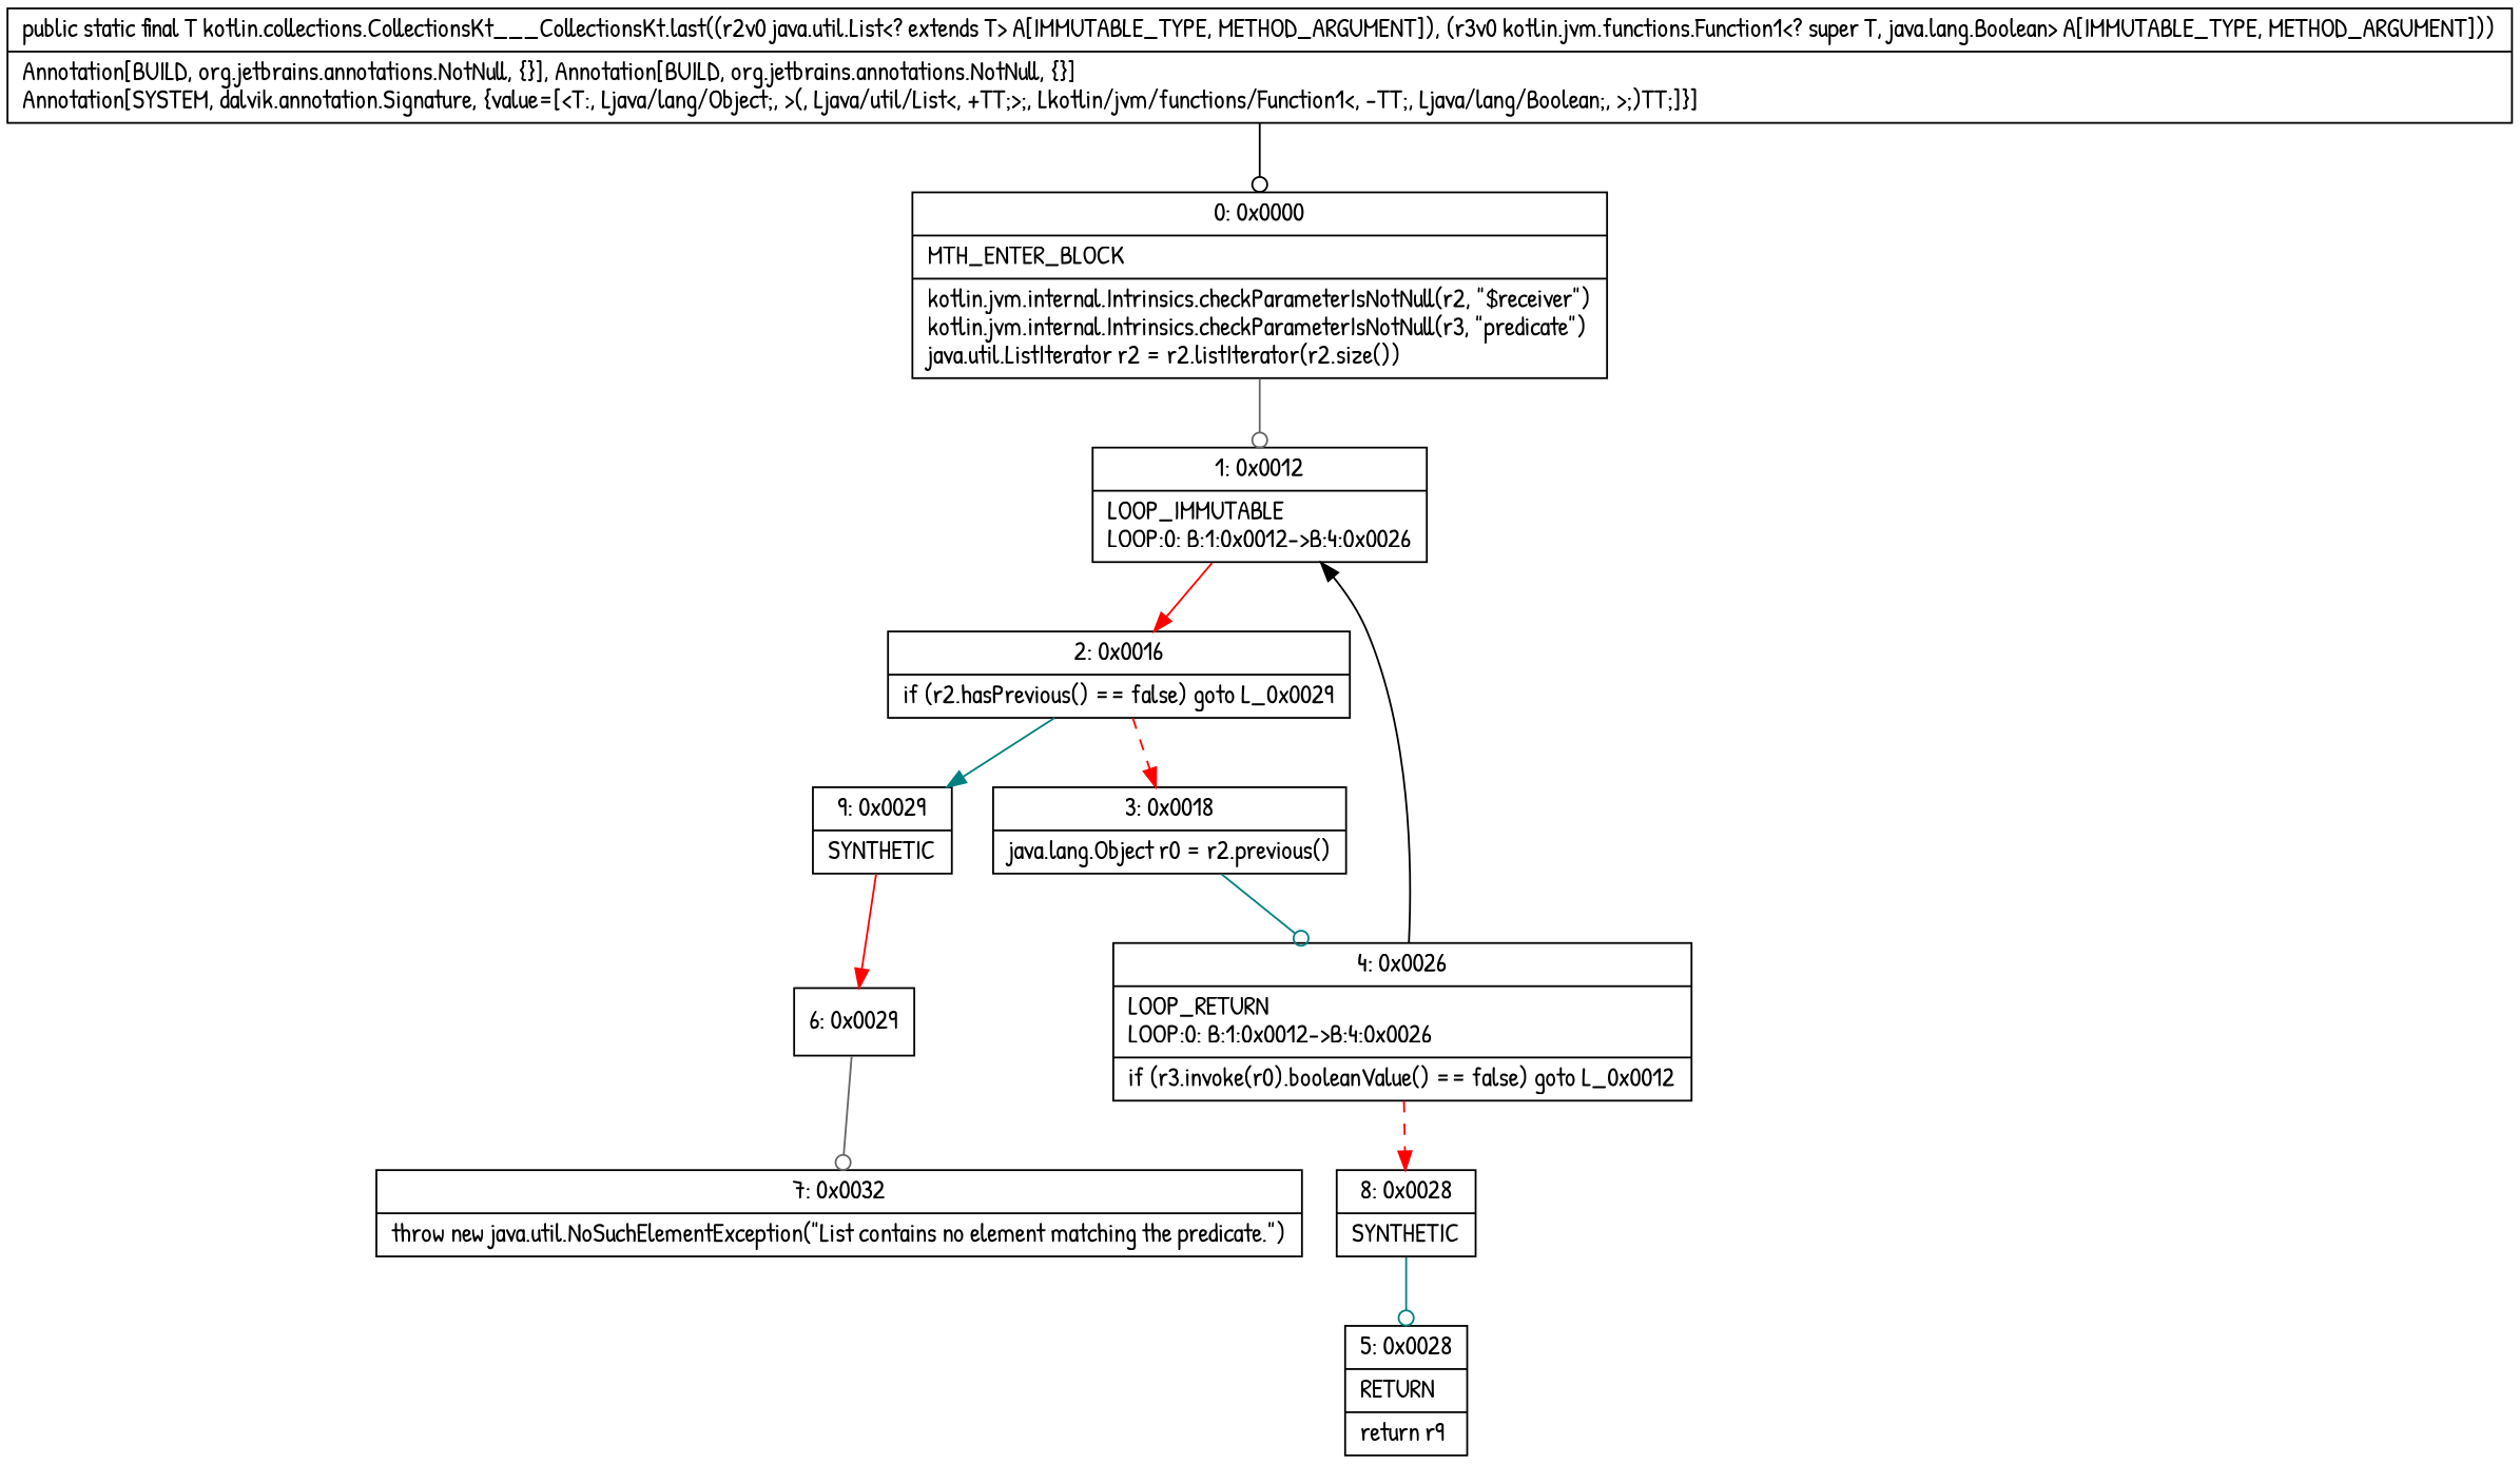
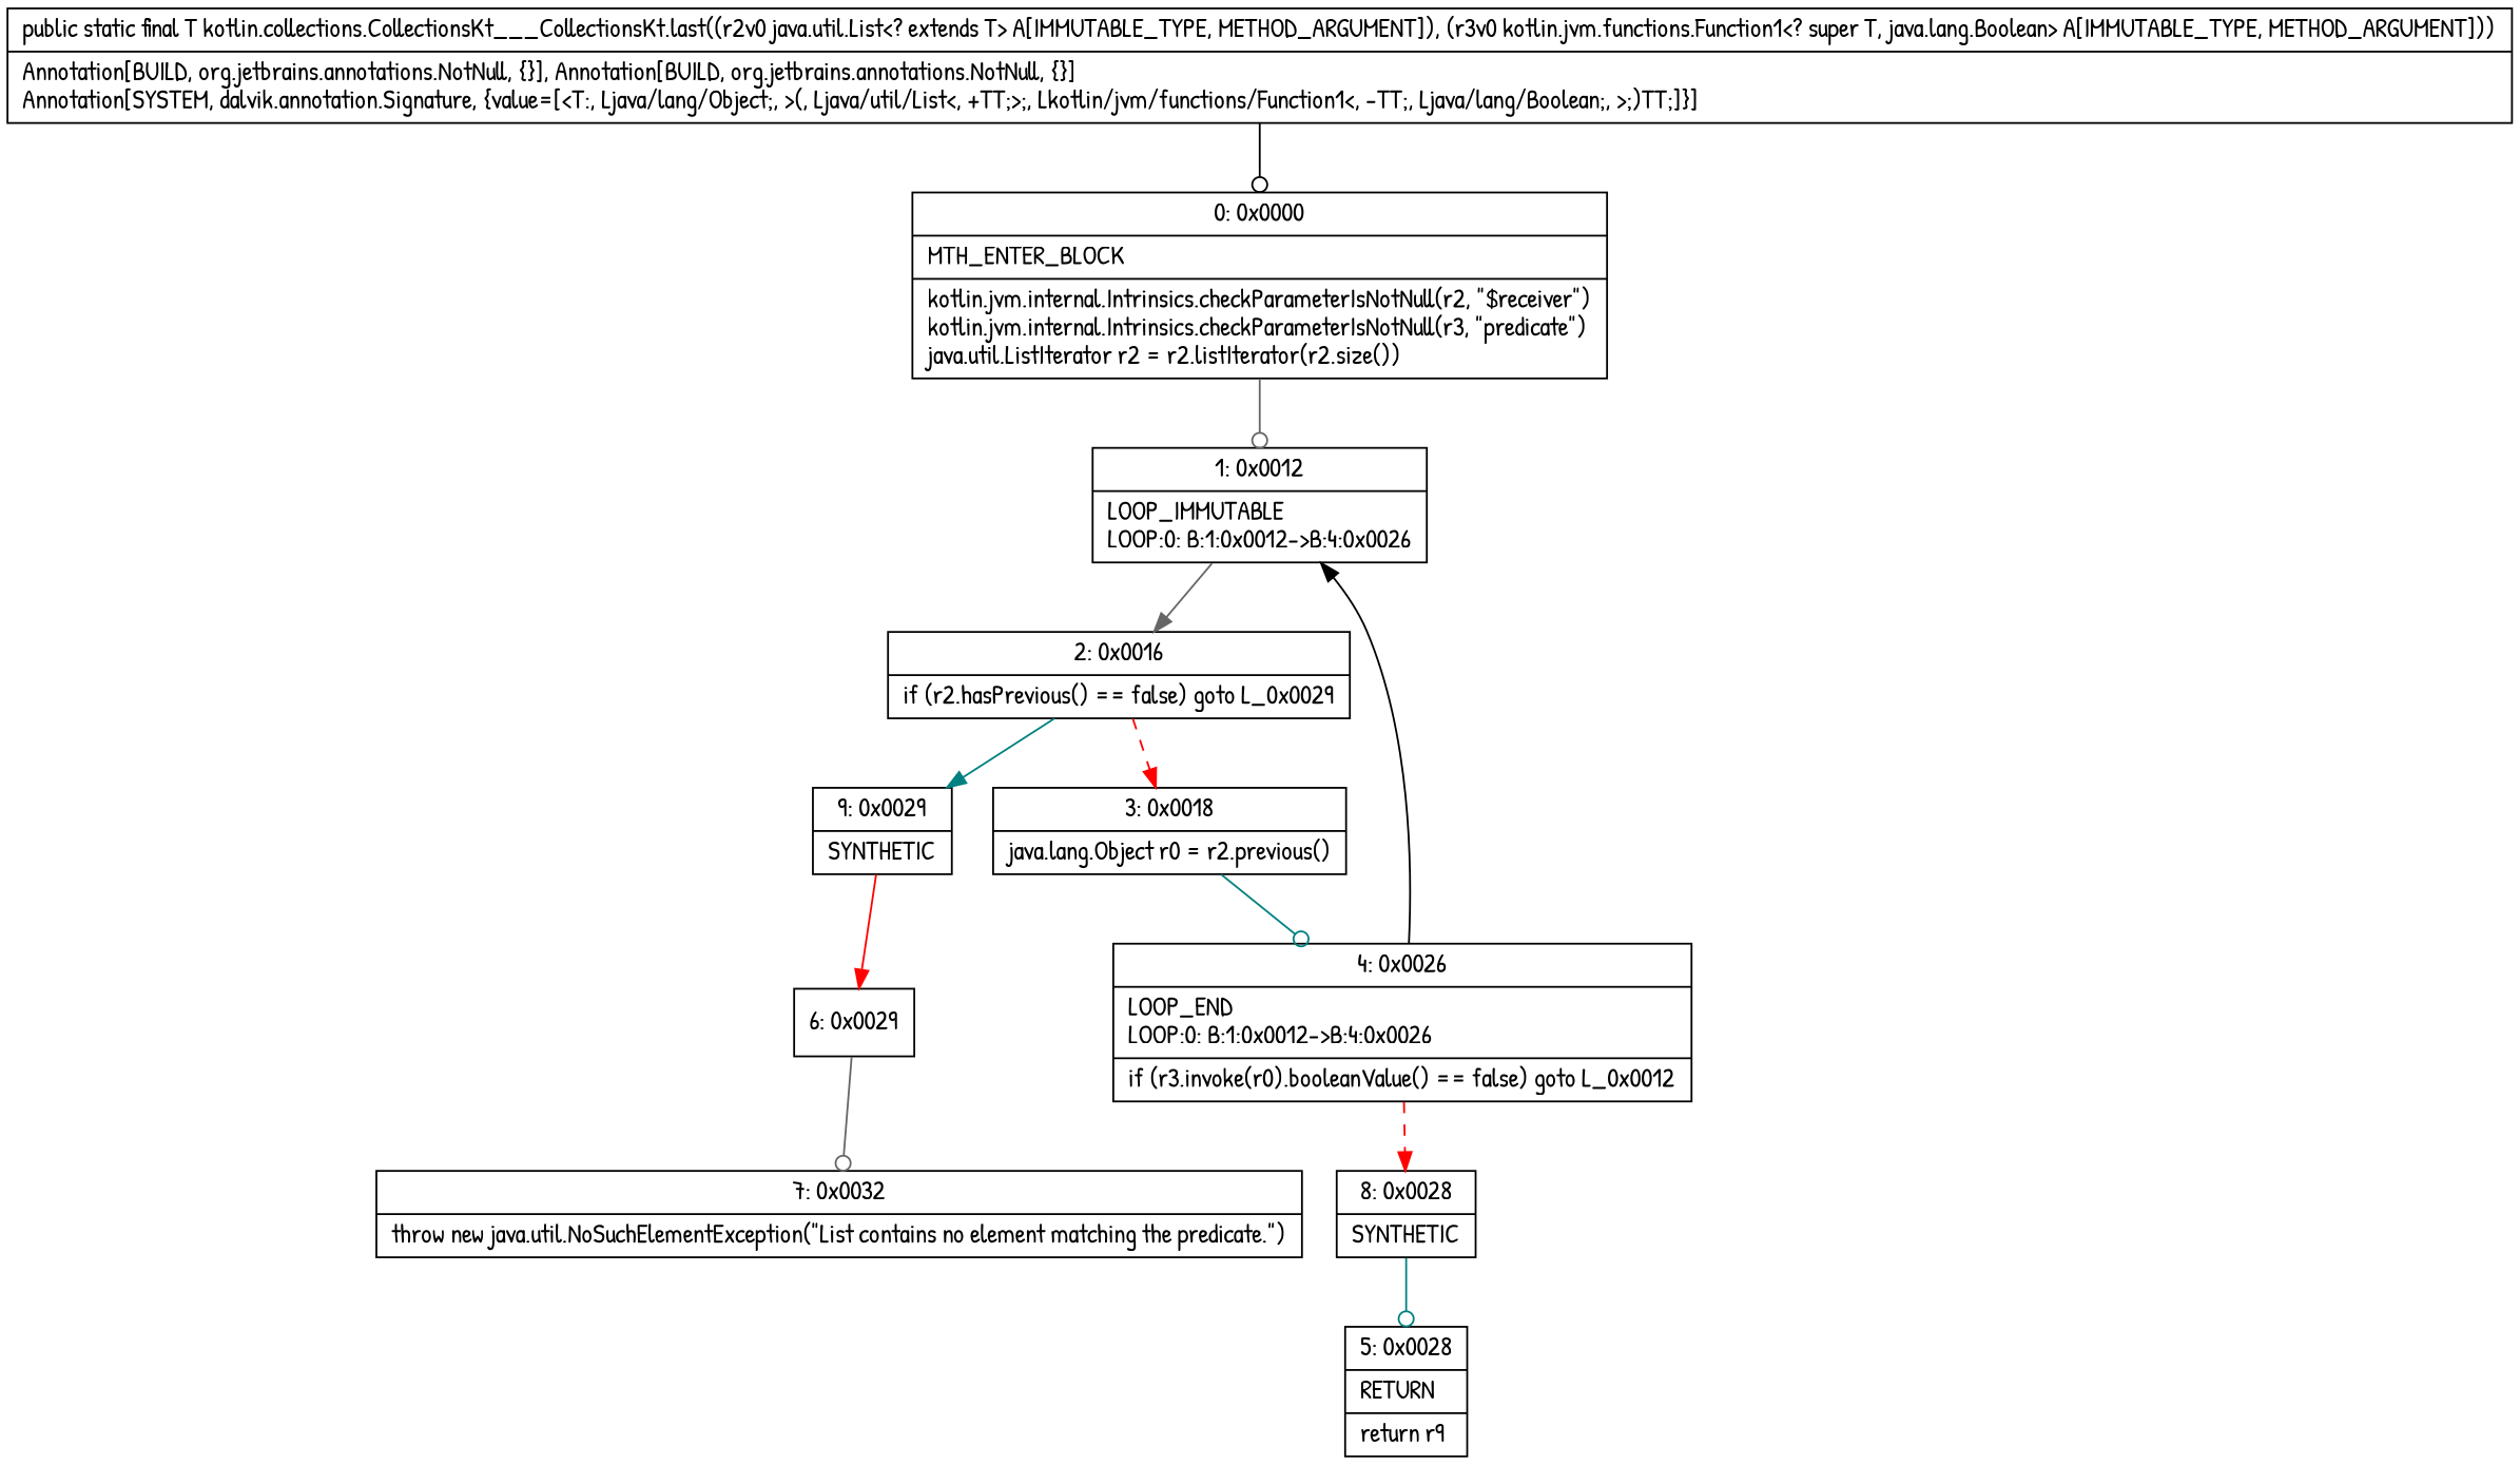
  digraph {
    fontname="Patrick Hand"
    node [fontname="Patrick Hand" shape=record]
    edge [arrowhead=normal color=gray40 fontname="Patrick Hand"]
    n1 [label="{0\:\ 0x0000|MTH_ENTER_BLOCK\l|kotlin.jvm.internal.Intrinsics.checkParameterIsNotNull(r2, \"$receiver\")\lkotlin.jvm.internal.Intrinsics.checkParameterIsNotNull(r3, \"predicate\")\ljava.util.ListIterator r2 = r2.listIterator(r2.size())\l}"]
    n2 [label="{1\:\ 0x0012|LOOP_IMMUTABLE\lLOOP:0: B:1:0x0012\-\>B:4:0x0026\l}"]
    n3 [label="{2\:\ 0x0016|if (r2.hasPrevious() == false) goto L_0x0029\l}"]
    n4 [label="{3\:\ 0x0018|java.lang.Object r0 = r2.previous()\l}"]
    n5 [label="{9\:\ 0x0029|SYNTHETIC\l}"]
-   n6 [label="{4\:\ 0x0026|LOOP_RETURN\lLOOP:0: B:1:0x0012\-\>B:4:0x0026\l|if (r3.invoke(r0).booleanValue() == false) goto L_0x0012\l}"]
+   n6 [label="{4\:\ 0x0026|LOOP_END\lLOOP:0: B:1:0x0012\-\>B:4:0x0026\l|if (r3.invoke(r0).booleanValue() == false) goto L_0x0012\l}"]
    n7 [label="{6\:\ 0x0029}"]
    n8 [label="{8\:\ 0x0028|SYNTHETIC\l}"]
    n9 [label="{5\:\ 0x0028|RETURN\l|return r9\l}"]
    n10 [label="{7\:\ 0x0032|throw new java.util.NoSuchElementException(\"List contains no element matching the predicate.\")\l}"]
    n11 [label="{public static final T kotlin.collections.CollectionsKt___CollectionsKt.last((r2v0 java.util.List\<? extends T\> A[IMMUTABLE_TYPE, METHOD_ARGUMENT]), (r3v0 kotlin.jvm.functions.Function1\<? super T, java.lang.Boolean\> A[IMMUTABLE_TYPE, METHOD_ARGUMENT]))  | Annotation[BUILD, org.jetbrains.annotations.NotNull, \{\}], Annotation[BUILD, org.jetbrains.annotations.NotNull, \{\}]\lAnnotation[SYSTEM, dalvik.annotation.Signature, \{value=[\<T:, Ljava\/lang\/Object;, \>(, Ljava\/util\/List\<, +TT;\>;, Lkotlin\/jvm\/functions\/Function1\<, \-TT;, Ljava\/lang\/Boolean;, \>;)TT;]\}]\l}"]
    n1 -> n2 [arrowhead=odot]
-   n2 -> n3 [color=red]
+   n2 -> n3
    n3 -> n4 [color=red style=dashed]
    n3 -> n5 [color=teal]
    n4 -> n6 [arrowhead=odot color=teal]
    n5 -> n7 [color=red]
    n6 -> n2 [color=black]
    n6 -> n8 [color=red style=dashed]
    n7 -> n10 [arrowhead=odot]
    n8 -> n9 [arrowhead=odot color=teal]
    n11 -> n1 [arrowhead=odot color=black]
  }
